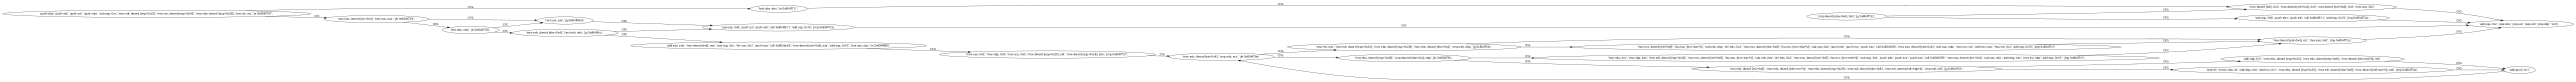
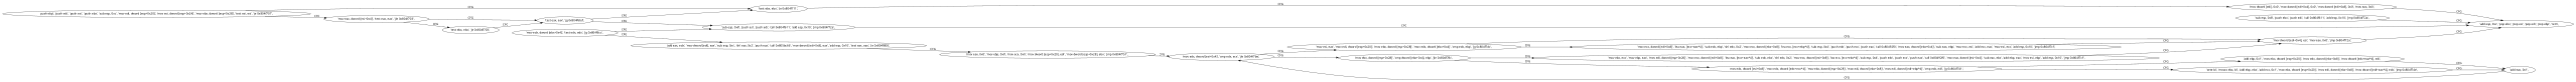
  digraph {
    fontname="Noto Sans"
    rankdir=LR
    node [fontname="Noto Sans"]
    edge [fontname="Noto Sans"]
    n1 [label="'push ebp', 'push edi', 'push esi', 'push ebx', 'sub esp, 0xc', 'mov edi, dword [esp+0x20]', 'mov esi, dword [esp+0x24]', 'mov ebx, dword [esp+0x28]', 'test esi, esi', 'je 0x804f707', "]
    n2 [label="'test ebx, ebx', 'je 0x804f711', "]
    n3 [label="'mov eax, dword [esi+0x4]', 'test eax, eax', 'jle 0x804f703', "]
    n4 [label="'mov dword [edi], 0x0', 'mov dword [edi+0x4], 0x0', 'mov dword [edi+0x8], 0x0', 'mov eax, 0x0', "]
    n5 [label="'test eax, eax', 'jg 0x804f6bd', "]
    n6 [label="'test ebx, ebx', 'je 0x804f703', "]
    n7 [label="'add esp, 0xc', 'pop ebx', 'pop esi', 'pop edi', 'pop ebp', 'retn', "]
-   n8 [label="'cmp dword [ebx+0x4], 0x0', 'jg 0x804f732', "]
    n9 [label="'sub esp, 0x8', 'push ebx', 'push edi', 'call 0x804f611', 'add esp, 0x10', 'jmp 0x804f72a', "]
    n10 [label="'sub esp, 0x8', 'push esi', 'push edi', 'call 0x804f611', 'add esp, 0x10', 'jmp 0x804f72a', "]
    n11 [label="'mov edx, dword [ebx+0x4]', 'test edx, edx', 'jg 0x804f6cc', "]
    n12 [label="'add eax, edx', 'mov dword [edi], eax', 'sub esp, 0xc', 'shl eax, 0x2', 'push eax', 'call 0x805bc66', 'mov dword [edi+0x8], eax', 'add esp, 0x10', 'test eax, eax', 'je 0x804f808', "]
    n13 [label="'mov eax, 0x0', 'mov ebp, 0x0', 'mov ecx, 0x0', 'mov dword [esp+0x20], edi', 'mov dword [esp+0x28], ebx', 'jmp 0x804f751', "]
    n14 [label="'mov edx, dword [esi+0x4]', 'cmp edx, ecx', 'jle 0x804f7be', "]
    n15 [label="'mov esi, eax', 'mov edi, dword [esp+0x20]', 'mov ebx, dword [esp+0x28]', 'mov edx, dword [ebx+0x4]', 'cmp edx, ebp', 'jg 0x804f7dc', "]
    n16 [label="'mov ebx, dword [esp+0x28]', 'cmp dword [ebx+0x4], ebp', 'jle 0x804f78c', "]
    n17 [label="'mov ecx, dword [edi+0x8]', 'lea eax, [ecx+eax*4]', 'sub edx, ebp', 'shl edx, 0x2', 'mov ecx, dword [ebx+0x8]', 'lea ecx, [ecx+ebp*4]', 'sub esp, 0x4', 'push edx', 'push ecx', 'push eax', 'call 0x80492f0', 'mov eax, dword [ebx+0x4]', 'sub eax, ebp', 'mov ecx, esi', 'add ecx, eax', 'mov esi, ecx', 'add esp, 0x10', 'jmp 0x804f7cf', "]
    n18 [label="'mov dword [edi+0x4], esi', 'mov eax, 0x0', 'jmp 0x804f72a', "]
    n19 [label="'mov ebx, ecx', 'mov ebp, eax', 'mov edi, dword [esp+0x20]', 'mov ecx, dword [edi+0x8]', 'lea eax, [ecx+eax*4]', 'sub edx, ebx', 'shl edx, 0x2', 'mov ecx, dword [esi+0x8]', 'lea ecx, [ecx+ebx*4]', 'sub esp, 0x4', 'push edx', 'push ecx', 'push eax', 'call 0x80492f0', 'mov eax, dword [esi+0x4]', 'sub eax, ebx', 'add ebp, eax', 'mov esi, ebp', 'add esp, 0x10', 'jmp 0x804f7cf', "]
    n20 [label="'mov edx, dword [esi+0x8]', 'mov edx, dword [edx+ecx*4]', 'mov ebx, dword [esp+0x28]', 'mov edi, dword [ebx+0x8]', 'mov edi, dword [edi+ebp*4]', 'cmp edx, edi', 'jg 0x804f741', "]
    n21 [label="'add ebp, 0x1', 'mov ebx, dword [esp+0x20]', 'mov edx, dword [ebx+0x8]', 'mov dword [edx+eax*4], edi', "]
    n22 [label="'sete bl', 'movzx ebx, bl', 'add ebp, ebx', 'add ecx, 0x1', 'mov ebx, dword [esp+0x20]', 'mov edi, dword [ebx+0x8]', 'mov dword [edi+eax*4], edx', 'jmp 0x804f74e', "]
-   n23 [label="'add push, 0x1',"]
+   n23 [label="'add eax, 0x1', "]
    n1 -> n2 [label=CFG]
    n1 -> n3 [label=CFG]
    n2 -> n4 [label=CFG]
    n3 -> n5 [label=CFG]
    n3 -> n6 [label=CFG]
    n4 -> n7 [label=CFG]
+   n5 -> n2 [label=CFG]
    n5 -> n10 [label=CFG]
    n6 -> n5 [label=CFG]
-   n6 -> n11 [label=CFG]
-   n8 -> n4 [label=CFG]
-   n8 -> n9 [label=CFG]
    n9 -> n7 [label=CFG]
    n10 -> n7 [label=CFG]
    n11 -> n10 [label=CFG]
    n11 -> n12 [label=CFG]
    n12 -> n13 [label=CFG]
    n13 -> n14 [label=CFG]
    n14 -> n15 [label=CFG]
    n14 -> n16 [label=CFG]
    n15 -> n17 [label=CFG]
    n15 -> n18 [label=CFG]
    n16 -> n19 [label=CFG]
    n16 -> n20 [label=CFG]
    n17 -> n18 [label=CFG]
    n18 -> n7 [label=CFG]
    n19 -> n18 [label=CFG]
    n20 -> n21 [label=CFG]
    n20 -> n22 [label=CFG]
    n21 -> n23 [label=CFG]
    n22 -> n23 [label=CFG]
    n23 -> n14 [label=CFG]
  }
